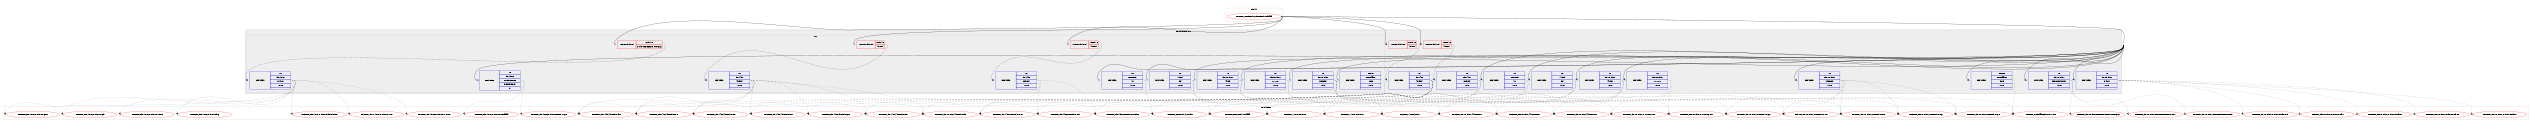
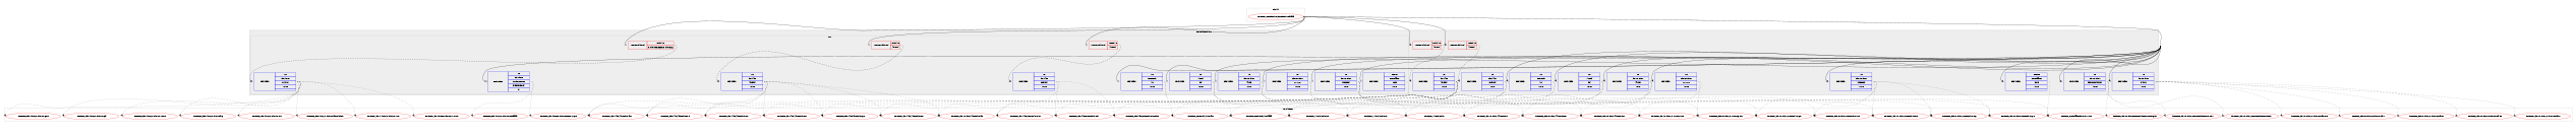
  digraph {
    compound=true
    concentrate=true
    fontname=Helvetica
    fontsize=10
    newrank=true
    rankdir=TB
    ranksep=1.5
    node [color=red fontname=Helvetica fontsize=10]
    edge [arrowhead=vee headport=w style=dotted tailport=e weight=100]
    n1 [label="portage://app-backup/borgbackup-9999" width=4]
    n2 [color=blue label=<<TABLE BORDER="0" CELLBORDER="1" CELLSPACING="0" CELLPADDING="4" WIDTH="220"><TR><TD ROWSPAN="6" CELLPADDING="30">pack_dep</TD></TR><TR><TD WIDTH="110">no</TD></TR><TR><TD>dev-libs</TD></TR><TR><TD>openssl</TD></TR><TR><TD>none</TD></TR><TR><TD></TD></TR></TABLE>> shape=none]
    n3 [label=<<TABLE BORDER="0" CELLBORDER="1" CELLSPACING="0" CELLPADDING="4"><TR><TD ROWSPAN="3" CELLPADDING="10">use_conditional</TD></TR><TR><TD>negative</TD></TR><TR><TD>libressl</TD></TR></TABLE>> shape=none]
    n4 [color=blue label=<<TABLE BORDER="0" CELLBORDER="1" CELLSPACING="0" CELLPADDING="4" WIDTH="220"><TR><TD ROWSPAN="6" CELLPADDING="30">pack_dep</TD></TR><TR><TD WIDTH="110">no</TD></TR><TR><TD>dev-libs</TD></TR><TR><TD>libressl</TD></TR><TR><TD>none</TD></TR><TR><TD></TD></TR></TABLE>> shape=none]
    n5 [label=<<TABLE BORDER="0" CELLBORDER="1" CELLSPACING="0" CELLPADDING="4"><TR><TD ROWSPAN="3" CELLPADDING="10">use_conditional</TD></TR><TR><TD>positive</TD></TR><TR><TD>libressl</TD></TR></TABLE>> shape=none]
    n6 [color=blue label=<<TABLE BORDER="0" CELLBORDER="1" CELLSPACING="0" CELLPADDING="4" WIDTH="220"><TR><TD ROWSPAN="6" CELLPADDING="30">pack_dep</TD></TR><TR><TD WIDTH="110">no</TD></TR><TR><TD>app-arch</TD></TR><TR><TD>lz4</TD></TR><TR><TD>none</TD></TR><TR><TD></TD></TR></TABLE>> shape=none]
    n7 [color=blue label=<<TABLE BORDER="0" CELLBORDER="1" CELLSPACING="0" CELLPADDING="4" WIDTH="220"><TR><TD ROWSPAN="6" CELLPADDING="30">pack_dep</TD></TR><TR><TD WIDTH="110">no</TD></TR><TR><TD>dev-python</TD></TR><TR><TD>cython</TD></TR><TR><TD>none</TD></TR><TR><TD></TD></TR></TABLE>> shape=none]
    n8 [color=blue label=<<TABLE BORDER="0" CELLBORDER="1" CELLSPACING="0" CELLPADDING="4" WIDTH="220"><TR><TD ROWSPAN="6" CELLPADDING="30">pack_dep</TD></TR><TR><TD WIDTH="110">no</TD></TR><TR><TD>dev-python</TD></TR><TR><TD>llfuse</TD></TR><TR><TD>none</TD></TR><TR><TD></TD></TR></TABLE>> shape=none]
    n9 [color=blue label=<<TABLE BORDER="0" CELLBORDER="1" CELLSPACING="0" CELLPADDING="4" WIDTH="220"><TR><TD ROWSPAN="6" CELLPADDING="30">pack_dep</TD></TR><TR><TD WIDTH="110">no</TD></TR><TR><TD>dev-python</TD></TR><TR><TD>msgpack</TD></TR><TR><TD>none</TD></TR><TR><TD></TD></TR></TABLE>> shape=none]
    n10 [color=blue label=<<TABLE BORDER="0" CELLBORDER="1" CELLSPACING="0" CELLPADDING="4" WIDTH="220"><TR><TD ROWSPAN="6" CELLPADDING="30">pack_dep</TD></TR><TR><TD WIDTH="110">no</TD></TR><TR><TD>dev-python</TD></TR><TR><TD>pyzmq</TD></TR><TR><TD>none</TD></TR><TR><TD></TD></TR></TABLE>> shape=none]
    n11 [color=blue label=<<TABLE BORDER="0" CELLBORDER="1" CELLSPACING="0" CELLPADDING="4" WIDTH="220"><TR><TD ROWSPAN="6" CELLPADDING="30">pack_dep</TD></TR><TR><TD WIDTH="110">no</TD></TR><TR><TD>dev-python</TD></TR><TR><TD>setuptools_scm</TD></TR><TR><TD>none</TD></TR><TR><TD></TD></TR></TABLE>> shape=none]
    n12 [color=blue label=<<TABLE BORDER="0" CELLBORDER="1" CELLSPACING="0" CELLPADDING="4" WIDTH="220"><TR><TD ROWSPAN="6" CELLPADDING="30">pack_dep</TD></TR><TR><TD WIDTH="110">no</TD></TR><TR><TD>virtual</TD></TR><TR><TD>acl</TD></TR><TR><TD>none</TD></TR><TR><TD></TD></TR></TABLE>> shape=none]
    n13 [color=blue label=<<TABLE BORDER="0" CELLBORDER="1" CELLSPACING="0" CELLPADDING="4" WIDTH="220"><TR><TD ROWSPAN="6" CELLPADDING="30">pack_dep</TD></TR><TR><TD WIDTH="110">strong</TD></TR><TR><TD>app-office</TD></TR><TR><TD>borg</TD></TR><TR><TD>none</TD></TR><TR><TD></TD></TR></TABLE>> shape=none]
    n14 [color=blue label=<<TABLE BORDER="0" CELLBORDER="1" CELLSPACING="0" CELLPADDING="4" WIDTH="220"><TR><TD ROWSPAN="6" CELLPADDING="30">pack_dep</TD></TR><TR><TD WIDTH="110">no</TD></TR><TR><TD>dev-libs</TD></TR><TR><TD>openssl</TD></TR><TR><TD>none</TD></TR><TR><TD></TD></TR></TABLE>> shape=none]
    n15 [label=<<TABLE BORDER="0" CELLBORDER="1" CELLSPACING="0" CELLPADDING="4"><TR><TD ROWSPAN="3" CELLPADDING="10">use_conditional</TD></TR><TR><TD>negative</TD></TR><TR><TD>libressl</TD></TR></TABLE>> shape=none]
    n16 [color=blue label=<<TABLE BORDER="0" CELLBORDER="1" CELLSPACING="0" CELLPADDING="4" WIDTH="220"><TR><TD ROWSPAN="6" CELLPADDING="30">pack_dep</TD></TR><TR><TD WIDTH="110">no</TD></TR><TR><TD>dev-libs</TD></TR><TR><TD>libressl</TD></TR><TR><TD>none</TD></TR><TR><TD></TD></TR></TABLE>> shape=none]
    n17 [label=<<TABLE BORDER="0" CELLBORDER="1" CELLSPACING="0" CELLPADDING="4"><TR><TD ROWSPAN="3" CELLPADDING="10">use_conditional</TD></TR><TR><TD>positive</TD></TR><TR><TD>libressl</TD></TR></TABLE>> shape=none]
    n18 [color=blue label=<<TABLE BORDER="0" CELLBORDER="1" CELLSPACING="0" CELLPADDING="4" WIDTH="220"><TR><TD ROWSPAN="6" CELLPADDING="30">pack_dep</TD></TR><TR><TD WIDTH="110">no</TD></TR><TR><TD>dev-lang</TD></TR><TR><TD>python</TD></TR><TR><TD>none</TD></TR><TR><TD></TD></TR></TABLE>> shape=none]
    n19 [label=<<TABLE BORDER="0" CELLBORDER="1" CELLSPACING="0" CELLPADDING="4"><TR><TD ROWSPAN="3" CELLPADDING="10">use_conditional</TD></TR><TR><TD>positive</TD></TR><TR><TD>python_targets_python3_6</TD></TR></TABLE>> shape=none]
    n20 [color=blue label=<<TABLE BORDER="0" CELLBORDER="1" CELLSPACING="0" CELLPADDING="4" WIDTH="220"><TR><TD ROWSPAN="6" CELLPADDING="30">pack_dep</TD></TR><TR><TD WIDTH="110">no</TD></TR><TR><TD>app-arch</TD></TR><TR><TD>lz4</TD></TR><TR><TD>none</TD></TR><TR><TD></TD></TR></TABLE>> shape=none]
    n21 [color=blue label=<<TABLE BORDER="0" CELLBORDER="1" CELLSPACING="0" CELLPADDING="4" WIDTH="220"><TR><TD ROWSPAN="6" CELLPADDING="30">pack_dep</TD></TR><TR><TD WIDTH="110">no</TD></TR><TR><TD>dev-lang</TD></TR><TR><TD>python-exec</TD></TR><TR><TD>greaterequal</TD></TR><TR><TD>2</TD></TR></TABLE>> shape=none]
    n22 [color=blue label=<<TABLE BORDER="0" CELLBORDER="1" CELLSPACING="0" CELLPADDING="4" WIDTH="220"><TR><TD ROWSPAN="6" CELLPADDING="30">pack_dep</TD></TR><TR><TD WIDTH="110">no</TD></TR><TR><TD>dev-python</TD></TR><TR><TD>llfuse</TD></TR><TR><TD>none</TD></TR><TR><TD></TD></TR></TABLE>> shape=none]
    n23 [color=blue label=<<TABLE BORDER="0" CELLBORDER="1" CELLSPACING="0" CELLPADDING="4" WIDTH="220"><TR><TD ROWSPAN="6" CELLPADDING="30">pack_dep</TD></TR><TR><TD WIDTH="110">no</TD></TR><TR><TD>dev-python</TD></TR><TR><TD>msgpack</TD></TR><TR><TD>none</TD></TR><TR><TD></TD></TR></TABLE>> shape=none]
    n24 [color=blue label=<<TABLE BORDER="0" CELLBORDER="1" CELLSPACING="0" CELLPADDING="4" WIDTH="220"><TR><TD ROWSPAN="6" CELLPADDING="30">pack_dep</TD></TR><TR><TD WIDTH="110">no</TD></TR><TR><TD>dev-python</TD></TR><TR><TD>pyzmq</TD></TR><TR><TD>none</TD></TR><TR><TD></TD></TR></TABLE>> shape=none]
    n25 [color=blue label=<<TABLE BORDER="0" CELLBORDER="1" CELLSPACING="0" CELLPADDING="4" WIDTH="220"><TR><TD ROWSPAN="6" CELLPADDING="30">pack_dep</TD></TR><TR><TD WIDTH="110">no</TD></TR><TR><TD>virtual</TD></TR><TR><TD>acl</TD></TR><TR><TD>none</TD></TR><TR><TD></TD></TR></TABLE>> shape=none]
    n26 [color=blue label=<<TABLE BORDER="0" CELLBORDER="1" CELLSPACING="0" CELLPADDING="4" WIDTH="220"><TR><TD ROWSPAN="6" CELLPADDING="30">pack_dep</TD></TR><TR><TD WIDTH="110">strong</TD></TR><TR><TD>app-office</TD></TR><TR><TD>borg</TD></TR><TR><TD>none</TD></TR><TR><TD></TD></TR></TABLE>> shape=none]
    n27 [label="portage://dev-libs/libressl-3.0.2" width=4]
    n28 [label="portage://dev-libs/libressl-3.0.1" width=4]
    n29 [label="portage://dev-libs/libressl-3.0.0" width=4]
    n30 [label="portage://dev-libs/libressl-2.9.2" width=4]
    n31 [label="portage://dev-cython/libressl-2.9.1" width=4]
    n32 [label="portage://dev-libs/libressl-2.8.3" width=4]
    n33 [label="portage://dev-libs/libressl-2.6.5" width=4]
    n34 [label="portage://dev-libs/openssl-1.1.1d-r3" width=4]
    n35 [label="portage://dev-libs/openssl-1.1.0l" width=4]
    n36 [label="portage://dev-libs/openssl-1.0.2u" width=4]
    n37 [label="portage://app-arch/lz4-9999" width=4]
    n38 [label="portage://app-arch/lz4-1.9.2" width=4]
    n39 [label="portage://dev-python/cython-0.29.4" width=4]
    n40 [label="portage://dev-python/cython-0.29.14-r1" width=4]
    n41 [label="portage://dev-python/cython-0.29.14" width=4]
    n42 [label="portage://dev-python/cython-0.29.13" width=4]
    n43 [label="portage://dev-python/cython-0.29.12" width=4]
    n44 [label="portage://dev-python/llfuse-1.3.5" width=4]
    n45 [label="portage://dev-python/llfuse-1.3.4" width=4]
    n46 [label="portage://dev-python/llfuse-1.3.2" width=4]
    n47 [label="portage://dev-python/msgpack-0.6.2" width=4]
    n48 [label="portage://dev-python/msgpack-0.6.1" width=4]
    n49 [label="portage://dev-python/msgpack-0.5.6" width=4]
    n50 [label="portage://dev-python/msgpack-0.5.1" width=4]
-   n51 [label="backup://dev-python/msgpack-0.4.8" width=4]
+   n51 [label="portage://dev-python/msgpack-0.4.8" width=4]
    n52 [label="portage://dev-python/pyzmq-17.1.0" width=4]
    n53 [label="portage://dev-python/pyzmq-16.0.2" width=4]
    n54 [label="portage://dev-python/setuptools_scm-3.3.1" width=4]
    n55 [label="portage://dev-python/setuptools_scm-1.15.7" width=4]
    n56 [label="portage://dev-python/setuptools_scm-1.15.6-r1" width=4]
    n57 [label="portage://virtual/acl-0-r2" width=4]
    n58 [label="portage://virtual/acl-0-r1" width=4]
    n59 [label="portage://virtual/acl-0" width=4]
    n60 [label="portage://app-office/borg-1.7.4-r3" width=4]
    n61 [label="portage://dev-lang/python-3.9.0_alpha2" width=4]
+   n62 [label="portage://dev-lang/python-3.8.1" width=4]
    n63 [label="portage://dev-lang/python-3.9.6" width=4]
    n64 [label="portage://dev-lang/python-3.7.5-r1" width=4]
    n65 [label="portage://dev-lang/python-3.6.9" width=4]
    n66 [label="portage://dev-lang/python-3.6.10" width=4]
    n67 [label="portage://dev-lang/python-2.7.17-r1" width=4]
    n68 [label="portage://dev-virtual/python-2.7.17" width=4]
    n69 [label="portage://dev-lang/python-exec-9999" width=4]
    n70 [label="portage://dev-lang/python-exec-2.4.6-r1" width=4]
    subgraph cluster_1 {
      color=gray
      label=<<i>ebuild</i>>
      n1
    }
    subgraph cluster_2 {
      color=gray
      label=<<i>dependencies</i>>
      subgraph cluster_3 {
        color=gray
        fillcolor="#eeeeee"
        label=<<i>compile</i>>
        style=filled
        subgraph sub_4 {
          color=gray
          fillcolor="#eeeeee"
          label=<<i>compile</i>>
          style=filled
          n3
          subgraph sub_5 {
            color=gray
            fillcolor="#eeeeee"
            label=<<i>compile</i>>
            style=filled
            n2
          }
        }
        subgraph sub_6 {
          color=gray
          fillcolor="#eeeeee"
          label=<<i>compile</i>>
          style=filled
          n5
          subgraph sub_7 {
            color=gray
            fillcolor="#eeeeee"
            label=<<i>compile</i>>
            style=filled
            n4
          }
        }
        subgraph sub_8 {
          color=gray
          fillcolor="#eeeeee"
          label=<<i>compile</i>>
          style=filled
          n6
        }
        subgraph sub_9 {
          color=gray
          fillcolor="#eeeeee"
          label=<<i>compile</i>>
          style=filled
          n7
        }
        subgraph sub_10 {
          color=gray
          fillcolor="#eeeeee"
          label=<<i>compile</i>>
          style=filled
          n8
        }
        subgraph sub_11 {
          color=gray
          fillcolor="#eeeeee"
          label=<<i>compile</i>>
          style=filled
          n9
        }
        subgraph sub_12 {
          color=gray
          fillcolor="#eeeeee"
          label=<<i>compile</i>>
          style=filled
          n10
        }
        subgraph sub_13 {
          color=gray
          fillcolor="#eeeeee"
          label=<<i>compile</i>>
          style=filled
          n11
        }
        subgraph sub_14 {
          color=gray
          fillcolor="#eeeeee"
          label=<<i>compile</i>>
          style=filled
          n12
        }
        subgraph sub_15 {
          color=gray
          fillcolor="#eeeeee"
          label=<<i>compile</i>>
          style=filled
          n13
        }
      }
      subgraph cluster_16 {
        color=gray
        fillcolor="#eeeeee"
        label=<<i>compile and run</i>>
        style=filled
      }
      subgraph cluster_17 {
        color=gray
        fillcolor="#eeeeee"
        label=<<i>run</i>>
        style=filled
        subgraph sub_18 {
          color=gray
          fillcolor="#eeeeee"
          label=<<i>run</i>>
          style=filled
          n15
          subgraph sub_19 {
            color=gray
            fillcolor="#eeeeee"
            label=<<i>run</i>>
            style=filled
            n14
          }
        }
        subgraph sub_20 {
          color=gray
          fillcolor="#eeeeee"
          label=<<i>run</i>>
          style=filled
          n17
          subgraph sub_21 {
            color=gray
            fillcolor="#eeeeee"
            label=<<i>run</i>>
            style=filled
            n16
          }
        }
        subgraph sub_22 {
          color=gray
          fillcolor="#eeeeee"
          label=<<i>run</i>>
          style=filled
          n19
          subgraph sub_23 {
            color=gray
            fillcolor="#eeeeee"
            label=<<i>run</i>>
            style=filled
            n18
          }
        }
        subgraph sub_24 {
          color=gray
          fillcolor="#eeeeee"
          label=<<i>run</i>>
          style=filled
          n20
        }
        subgraph sub_25 {
          color=gray
          fillcolor="#eeeeee"
          label=<<i>run</i>>
          style=filled
          n21
        }
        subgraph sub_26 {
          color=gray
          fillcolor="#eeeeee"
          label=<<i>run</i>>
          style=filled
          n22
        }
        subgraph sub_27 {
          color=gray
          fillcolor="#eeeeee"
          label=<<i>run</i>>
          style=filled
          n23
        }
        subgraph sub_28 {
          color=gray
          fillcolor="#eeeeee"
          label=<<i>run</i>>
          style=filled
          n24
        }
        subgraph sub_29 {
          color=gray
          fillcolor="#eeeeee"
          label=<<i>run</i>>
          style=filled
          n25
        }
        subgraph sub_30 {
          color=gray
          fillcolor="#eeeeee"
          label=<<i>run</i>>
          style=filled
          n26
        }
      }
    }
    subgraph cluster_31 {
      color=gray
      label=<<i>candidates</i>>
      rank=same
      subgraph sub_32 {
        color=black
        label=<<i>candidates</i>>
        nodesep=1
        rank=same
        n27
        n28
        n29
        n30
        n31
        n32
        n33
      }
      subgraph sub_33 {
        color=black
        label=<<i>candidates</i>>
        nodesep=1
        rank=same
        n34
        n35
        n36
      }
      subgraph sub_34 {
        color=black
        label=<<i>candidates</i>>
        nodesep=1
        rank=same
        n37
        n38
      }
      subgraph sub_35 {
        color=black
        label=<<i>candidates</i>>
        nodesep=1
        rank=same
        n39
        n40
        n41
        n42
        n43
      }
      subgraph sub_36 {
        color=black
        label=<<i>candidates</i>>
        nodesep=1
        rank=same
        n44
        n45
        n46
      }
      subgraph sub_37 {
        color=black
        label=<<i>candidates</i>>
        nodesep=1
        rank=same
        n47
        n48
        n49
        n50
        n51
      }
      subgraph sub_38 {
        color=black
        label=<<i>candidates</i>>
        nodesep=1
        rank=same
        n52
        n53
      }
      subgraph sub_39 {
        color=black
        label=<<i>candidates</i>>
        nodesep=1
        rank=same
        n54
        n55
        n56
      }
      subgraph sub_40 {
        color=black
        label=<<i>candidates</i>>
        nodesep=1
        rank=same
        n57
        n58
        n59
      }
      subgraph sub_41 {
        color=black
        label=<<i>candidates</i>>
        nodesep=1
        rank=same
        n60
      }
      subgraph sub_42 {
        color=black
        label=<<i>candidates</i>>
        nodesep=1
        rank=same
        n34
        n35
        n36
      }
      subgraph sub_43 {
        color=black
        label=<<i>candidates</i>>
        nodesep=1
        rank=same
        n27
        n28
        n29
        n30
        n31
        n32
        n33
      }
      subgraph sub_44 {
        color=black
        label=<<i>candidates</i>>
        nodesep=1
        rank=same
        n61
+       n62
        n63
        n64
        n65
        n66
        n67
        n68
      }
      subgraph sub_45 {
        color=black
        label=<<i>candidates</i>>
        nodesep=1
        rank=same
        n37
        n38
      }
      subgraph sub_46 {
        color=black
        label=<<i>candidates</i>>
        nodesep=1
        rank=same
        n69
        n70
      }
      subgraph sub_47 {
        color=black
        label=<<i>candidates</i>>
        nodesep=1
        rank=same
        n44
        n45
        n46
      }
      subgraph sub_48 {
        color=black
        label=<<i>candidates</i>>
        nodesep=1
        rank=same
        n47
        n48
        n49
        n50
        n51
      }
      subgraph sub_49 {
        color=black
        label=<<i>candidates</i>>
        nodesep=1
        rank=same
        n52
        n53
      }
      subgraph sub_50 {
        color=black
        label=<<i>candidates</i>>
        nodesep=1
        rank=same
        n57
        n58
        n59
      }
      subgraph sub_51 {
        color=black
        label=<<i>candidates</i>>
        nodesep=1
        rank=same
        n60
      }
    }
    n1 -> n3 [style=solid weight=20]
    n1 -> n5 [style=solid weight=20]
    n1 -> n6 [style=solid weight=20]
    n1 -> n7 [style=solid weight=20]
    n1 -> n8 [style=solid weight=20]
    n1 -> n9 [style=solid weight=20]
    n1 -> n10 [style=solid weight=20]
    n1 -> n11 [style=solid weight=20]
    n1 -> n12 [style=solid weight=20]
    n1 -> n13 [style=solid weight=20]
    n1 -> n15 [arrowhead=odot style=solid weight=20]
    n1 -> n17 [arrowhead=odot style=solid weight=20]
    n1 -> n19 [arrowhead=odot style=solid weight=20]
    n1 -> n20 [arrowhead=odot style=solid weight=20]
    n1 -> n21 [arrowhead=odot style=solid weight=20]
    n1 -> n22 [arrowhead=odot style=solid weight=20]
    n1 -> n23 [arrowhead=odot style=solid weight=20]
    n1 -> n24 [arrowhead=odot style=solid weight=20]
    n1 -> n25 [arrowhead=odot style=solid weight=20]
    n1 -> n26 [arrowhead=odot style=solid weight=20]
    n2 -> n34
    n2 -> n35
    n2 -> n36
    n3 -> n2 [style=dashed weight=20]
    n4 -> n27
    n4 -> n28
    n4 -> n29
    n4 -> n30
    n4 -> n31
    n4 -> n32
    n4 -> n33
    n5 -> n4 [style=dashed weight=20]
    n6 -> n37
    n6 -> n38
    n7 -> n39
    n7 -> n40
    n7 -> n41
    n7 -> n42
    n7 -> n43
    n8 -> n44
    n8 -> n45
    n8 -> n46
    n9 -> n47
    n9 -> n48
    n9 -> n49
    n9 -> n50
    n9 -> n51
    n10 -> n52
    n10 -> n53
    n11 -> n54
    n11 -> n55
    n11 -> n56
    n12 -> n57
    n12 -> n58
    n12 -> n59
    n13 -> n60
    n14 -> n34
    n14 -> n35
    n14 -> n36
    n15 -> n14 [style=dashed weight=20]
    n16 -> n27
    n16 -> n28
    n16 -> n29
    n16 -> n30
    n16 -> n31
    n16 -> n32
    n16 -> n33
    n17 -> n16 [style=dashed weight=20]
    n18 -> n61
+   n18 -> n62
    n18 -> n63
    n18 -> n64
    n18 -> n65
    n18 -> n66
    n18 -> n67
    n18 -> n68
    n19 -> n18 [style=dashed weight=20]
    n20 -> n37
    n20 -> n38
    n21 -> n69
    n21 -> n70
    n22 -> n44
    n22 -> n45
    n22 -> n46
    n23 -> n47
    n23 -> n48
    n23 -> n49
    n23 -> n50
    n23 -> n51
    n24 -> n52
    n24 -> n53
    n25 -> n57
    n25 -> n58
    n25 -> n59
    n26 -> n60
  }
